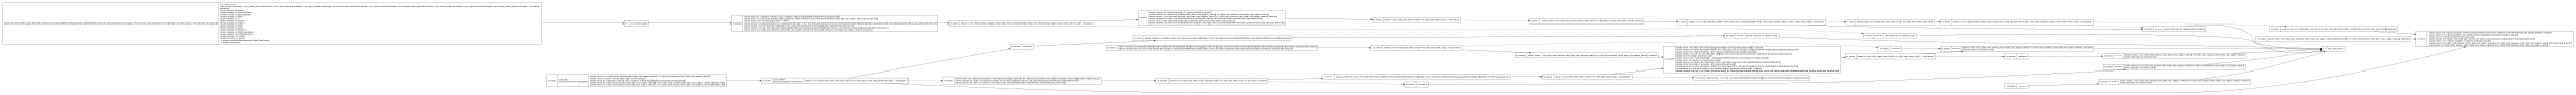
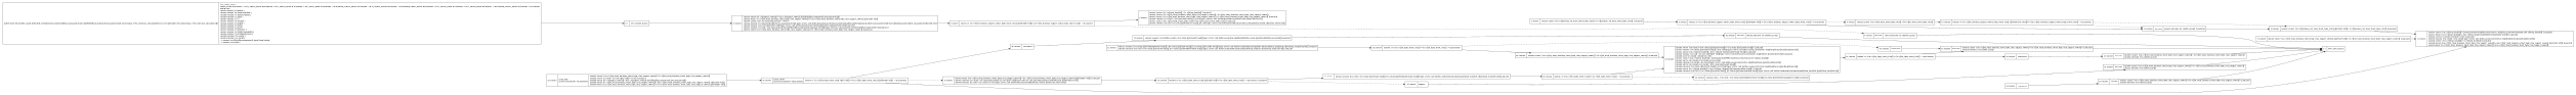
  digraph {
    fontname="Fira Sans"
    rankdir=LR
    node [fontname="Fira Sans" shape=record]
    edge [fontname="Fira Sans"]
    n1 [label="{0\:\ ?|MTH_ENTER_BLOCK\l}"]
    n2 [label="{2\:\ 0x0000|0x0000: MOVE  (r0 I:??[OBJECT, ARRAY]) = (r22 I:??[OBJECT, ARRAY] A[D('$this$toULongOrNull' java.lang.String)]) \l0x0002: MOVE  (r1 I:??[int, float, boolean, short, byte, char, OBJECT, ARRAY]) = (r23 I:??[int, float, boolean, short, byte, char, OBJECT, ARRAY] A[D('radix' int)]) \l0x0004: CONST_STR  (r2 I:java.lang.String) =  \"\<this\>\" \l0x0006: INVOKE  (r0 I:java.lang.Object), (r2 I:java.lang.String) type: STATIC call: kotlin.jvm.internal.Intrinsics.checkNotNullParameter(java.lang.Object, java.lang.String):void A[MD:(java.lang.Object, java.lang.String):void (m)]\l0x0009: INVOKE  (r23 I:int A[D('radix' int)]) type: STATIC call: kotlin.text.CharsKt.checkRadix(int):int A[MD:(int):int (m)] (LINE:249)\l0x000c: INVOKE  (r2 I:int) = (r22 I:java.lang.String A[D('$this$toULongOrNull' java.lang.String)]) type: VIRTUAL call: java.lang.String.length():int A[MD:():int (c)] (LINE:251)\l0x0010: CONST  (r3 I:??[int, float, boolean, short, byte, char, OBJECT, ARRAY]) = (0 ??[int, float, boolean, short, byte, char, OBJECT, ARRAY])  (LINE:252)\l}"]
    n3 [label="{3\:\ 0x0011|0x0011: IF  (r2 I:??[int, boolean, OBJECT, ARRAY, byte, short, char] A[D('length' int)]) != (0 ??[int, boolean, OBJECT, ARRAY, byte, short, char])  \-\> B:5:0x0014 \l}"]
    n4 [label="{4\:\ 0x0013|RETURN\l|0x0013: RETURN  (r3 I:kotlin.ULong) \l}"]
    n5 [label="{5\:\ 0x0014|0x0014: CONST  (r4 I:??[long, double]) = (\-1 ??[long, double])  (LINE:254)\l0x0016: CONST  (r6 I:??[int, float, boolean, short, byte, char, OBJECT, ARRAY]) = (0 ??[int, float, boolean, short, byte, char, OBJECT, ARRAY]) \l0x0017: CONST  (r7 I:??[int, float, boolean, short, byte, char, OBJECT, ARRAY]) = (0 ??[int, float, boolean, short, byte, char, OBJECT, ARRAY])  (LINE:257)\l0x0018: INVOKE  (r7 I:char) = (r0 I:java.lang.String), (r7 I:int) type: VIRTUAL call: java.lang.String.charAt(int):char A[MD:(int):char (c)]\l0x001c: CONST  (r8 I:??[int, float, short, byte, char]) = (48 ??[int, float, short, byte, char])  (LINE:258)\l0x001e: INVOKE  (r8 I:int) = (r7 I:int A[D('firstChar' char)]), (r8 I:int) type: STATIC call: kotlin.jvm.internal.Intrinsics.compare(int, int):int A[MD:(int, int):int (m)]\l}"]
    n6 [label="{1\:\ ?|MTH_EXIT_BLOCK\l}"]
-   n7 [label="{6\:\ 0x0022|0x0022: IF  (r8 I:??[int, byte, short, char]) \>= (0 ??[int, byte, short, char])  \-\> B:14:0x002f \l}"]
    n8 [label="{7\:\ 0x0024|0x0024: CONST  (r8 I:??[boolean, int, float, short, byte, char]) = (1 ??[boolean, int, float, short, byte, char])  (LINE:259)\l}"]
    n9 [label="{8\:\ 0x0025|0x0025: IF  (r2 I:??[int, boolean, OBJECT, ARRAY, byte, short, char] A[D('length' int)]) == (r8 I:??[int, boolean, OBJECT, ARRAY, byte, short, char])  \-\> B:13:0x002e \l}"]
    n10 [label="{14\:\ 0x002f|0x002f: CONST  (r6 I:??[int, float, boolean, short, byte, char, OBJECT, ARRAY] A[D('start' int)]) = (0 ??[int, float, boolean, short, byte, char, OBJECT, ARRAY])  (LINE:262)\l}"]
    n11 [label="{15\:\ 0x0030|0x0030: CONST  (r8 I:??[long, double]) = (512409557603043100(0x71c71c71c71c71c, double:2.0539100454284282E\-274) ??[long, double])  (LINE:266)\l0x0035: MOVE  (r10 I:??[long, double]) = (r8 I:??[long, double] A[D('limitForMaxRadix' long)])  (LINE:268)\l0x0036: CAST (r12 I:long) = (long) (r1 I:int)  (LINE:269)\l0x0037: INVOKE  (r12 I:long) = (r12 I:long) type: STATIC call: kotlin.ULong.constructor\-impl(long):long A[MD:(long):long (m)]\l0x003b: CONST  (r14 I:??[long, double]) = (0 ??[long, double])  (LINE:270)\l0x003d: MOVE  (r16 I:??[int, float, boolean, short, byte, char, OBJECT, ARRAY]) = (r6 I:??[int, float, boolean, short, byte, char, OBJECT, ARRAY] A[D('start' int)])  (LINE:271)\l0x003f: MOVE  (r3 I:??[int, float, boolean, short, byte, char, OBJECT, ARRAY]) = (r16 I:??[int, float, boolean, short, byte, char, OBJECT, ARRAY]) \l}"]
    n12 [label="{9\:\ 0x0027|0x0027: CONST  (r8 I:??[int, float, short, byte, char]) = (43 ??[int, float, short, byte, char]) \l}"]
    n13 [label="{13\:\ 0x002e|RETURN\l|0x002e: RETURN  (r3 I:kotlin.ULong)  (LINE:259)\l}"]
    n14 [label="{10\:\ 0x0029|0x0029: IF  (r7 I:??[int, boolean, OBJECT, ARRAY, byte, short, char] A[D('firstChar' char)]) == (r8 I:??[int, boolean, OBJECT, ARRAY, byte, short, char])  \-\> B:12:0x002c \l}"]
    n15 [label="{12\:\ 0x002c|0x002c: CONST  (r6 I:??[boolean, int, float, short, byte, char] A[D('start' int)]) = (1 ??[boolean, int, float, short, byte, char])  (LINE:260)\l}"]
    n16 [label="{16\:\ 0x0041|LOOP_START\lLOOP:0: B:16:0x0041\-\>B:36:0x0097\l|0x0041: IF  (r3 I:??[int, byte, short, char] A[D('i' int)]) \>= (r2 I:??[int, byte, short, char] A[D('length' int)])  \-\> B:39:0x00a2 \l}"]
    n17 [label="{17\:\ 0x0043|0x0043: MOVE  (r17 I:??[int, float, boolean, short, byte, char, OBJECT, ARRAY]) = (r2 I:??[int, float, boolean, short, byte, char, OBJECT, ARRAY] A[D('length' int)])  (LINE:272)\l0x0045: INVOKE  (r2 I:char) = (r0 I:java.lang.String), (r3 I:int A[D('i' int)]) type: VIRTUAL call: java.lang.String.charAt(int):char A[MD:(int):char (c)]\l0x0049: INVOKE  (r2 I:int) = (r2 I:char), (r1 I:int) type: STATIC call: kotlin.text.CharsKt.digitOf(char, int):int A[MD:(char, int):int (m)]\l}"]
    n18 [label="{39\:\ 0x00a2|SYNTHETIC\l}"]
    n19 [label="{18\:\ 0x004d|0x004d: IF  (r2 I:??[int, byte, short, char] A[D('digit' int)]) \>= (0 ??[int, byte, short, char])  \-\> B:21:0x0052  (LINE:274)\l}"]
    n20 [label="{37\:\ 0x00a2|0x00a2: INVOKE  (r0 I:kotlin.ULong) = (r14 I:long A[D('result' long)]) type: STATIC call: kotlin.ULong.box\-impl(long):kotlin.ULong A[MD:(long):kotlin.ULong (m)] (LINE:294)\l}"]
    n21 [label="{21\:\ 0x0052|0x0052: INVOKE  (r18 I:int) = (r14 I:long A[D('result' long)]), (r10 I:long A[D('limitBeforeMul' long)]) type: STATIC call: kotlin.UnsignedKt.ulongCompare(long, long):int A[MD:(long, long):int (m)] (LINE:275)\l}"]
-   n22 [label="{41\:\ 0x004f|SYNTHETIC\l}"]
+   n22 [label="{41\:\ 0x004f|OBJECT\l}"]
    n23 [label="{22\:\ 0x0056|0x0056: IF  (r18 I:??[int, byte, short, char]) \<= (0 ??[int, byte, short, char])  \-\> B:32:0x006f \l}"]
    n24 [label="{19\:\ 0x004f|RETURN\l|0x004f: CONST  (r16 I:??[int, float, boolean, short, byte, char, OBJECT, ARRAY]) = (0 ??[int, float, boolean, short, byte, char, OBJECT, ARRAY]) \l0x0051: RETURN  (r16 I:kotlin.ULong) \l}"]
    n25 [label="{23\:\ 0x0058|0x0058: CMP_L  (r18 I:int) = (r10 I:long A[D('limitBeforeMul' long)]), (r8 I:long A[D('limitForMaxRadix' long)])  (LINE:276)\l}"]
    n26 [label="{32\:\ 0x006f|0x006f: ARITH  (r18 I:long) = (r14 I:long A[D('result' long)]) * (r12 I:long A[D('uradix' long)])  (LINE:287)\l0x0071: INVOKE  (r14 I:long A[D('result' long)]) = (r18 I:long) type: STATIC call: kotlin.ULong.constructor\-impl(long):long A[MD:(long):long (m)]\l0x0075: MOVE  (r18 I:??[long, double]) = (r14 I:??[long, double] A[D('result' long)])  (LINE:289)\l0x0077: INVOKE  (r0 I:int) = (r2 I:int A[D('digit' int)]) type: STATIC call: kotlin.UInt.constructor\-impl(int):int A[MD:(int):int (m)] (LINE:290)\l0x007b: CAST (r0 I:long) = (long) (r0 I:int) \l0x007c: CONST  (r20 I:??[long, double]) = (4294967295(0xffffffff, double:2.1219957905E\-314) ??[long, double]) \l0x0081: ARITH  (r0 I:long) = (r0 I:long) & (r20 I:long) \l0x0083: INVOKE  (r0 I:long) = (r0 I:long) type: STATIC call: kotlin.ULong.constructor\-impl(long):long A[MD:(long):long (m)]\l0x0087: ARITH  (r0 I:long) = (r0 I:long) + (r14 I:long A[D('result' long)]) \l0x0088: INVOKE  (r14 I:long A[D('result' long)]) = (r0 I:long) type: STATIC call: kotlin.ULong.constructor\-impl(long):long A[MD:(long):long (m)]\l0x008c: MOVE  (r0 I:??[long, double]) = (r18 I:??[long, double] A[D('beforeAdding' long)])  (LINE:291)\l0x008e: INVOKE  (r18 I:int) = (r14 I:long A[D('result' long)]), (r0 I:long A[D('beforeAdding' long)]) type: STATIC call: kotlin.UnsignedKt.ulongCompare(long, long):int A[MD:(long, long):int (m)]\l}"]
    n27 [label="{33\:\ 0x0092|0x0092: IF  (r18 I:??[int, byte, short, char]) \>= (0 ??[int, byte, short, char])  \-\> B:36:0x0097 \l}"]
    n28 [label="{25\:\ 0x005c|0x005c: INVOKE  (r10 I:long A[D('limitBeforeMul' long)]) = (r4 I:long A[D('limit' long)]), (r12 I:long A[D('uradix' long)]) type: STATIC call: kotlin.UnsignedKt.ulongDivide\-eb3DHEI(long, long):long A[MD:(long, long):long (m)] (LINE:277)\l0x0060: INVOKE  (r18 I:int) = (r14 I:long A[D('result' long)]), (r10 I:long A[D('limitBeforeMul' long)]) type: STATIC call: kotlin.UnsignedKt.ulongCompare(long, long):int A[MD:(long, long):int (m)] (LINE:279)\l}"]
    n29 [label="{26\:\ 0x0064|0x0064: IF  (r18 I:??[int, byte, short, char]) \<= (0 ??[int, byte, short, char])  \-\> B:29:0x0069 \l}"]
    n30 [label="{43\:\ 0x006c|SYNTHETIC\l}"]
    n31 [label="{30\:\ 0x006c|RETURN\l|0x006c: CONST  (r16 I:??[int, float, boolean, short, byte, char, OBJECT, ARRAY]) = (0 ??[int, float, boolean, short, byte, char, OBJECT, ARRAY])  (LINE:283)\l0x006e: RETURN  (r16 I:kotlin.ULong) \l}"]
    n32 [label="{29\:\ 0x0069|0x0069: CONST  (r16 I:??[int, float, boolean, short, byte, char, OBJECT, ARRAY]) = (0 ??[int, float, boolean, short, byte, char, OBJECT, ARRAY])  (LINE:279)\l}"]
    n33 [label="{40\:\ 0x0066|SYNTHETIC\l}"]
    n34 [label="{27\:\ 0x0066|RETURN\l|0x0066: CONST  (r16 I:??[int, float, boolean, short, byte, char, OBJECT, ARRAY]) = (0 ??[int, float, boolean, short, byte, char, OBJECT, ARRAY])  (LINE:280)\l0x0068: RETURN  (r16 I:kotlin.ULong) \l}"]
    n35 [label="{42\:\ 0x0094|SYNTHETIC\l}"]
    n36 [label="{36\:\ 0x0097|LOOP_END\lLOOP:0: B:16:0x0041\-\>B:36:0x0097\l|0x0097: CONST  (r16 I:??[int, float, boolean, short, byte, char, OBJECT, ARRAY]) = (0 ??[int, float, boolean, short, byte, char, OBJECT, ARRAY]) \l0x0099: ARITH  (r3 I:int) = (r3 I:int A[D('i' int)]) + (1 int)  (LINE:271)\l0x009b: MOVE  (r0 I:??[OBJECT, ARRAY]) = (r22 I:??[OBJECT, ARRAY] A[D('$this$toULongOrNull' java.lang.String)]) \l0x009d: MOVE  (r1 I:??[int, float, boolean, short, byte, char, OBJECT, ARRAY]) = (r23 I:??[int, float, boolean, short, byte, char, OBJECT, ARRAY] A[D('radix' int)]) \l0x009f: MOVE  (r2 I:??[int, float, boolean, short, byte, char, OBJECT, ARRAY]) = (r17 I:??[int, float, boolean, short, byte, char, OBJECT, ARRAY] A[D('length' int)]) \l}"]
    n37 [label="{34\:\ 0x0094|RETURN\l|0x0094: CONST  (r16 I:??[int, float, boolean, short, byte, char, OBJECT, ARRAY]) = (0 ??[int, float, boolean, short, byte, char, OBJECT, ARRAY]) \l0x0096: RETURN  (r16 I:kotlin.ULong) \l}"]
    n38 [label="{38\:\ 0x00a6|RETURN\l|0x00a6: RETURN  (r0 I:kotlin.ULong) \l}"]
    n39 [label="{public static final kotlin.ULong kotlin.text.UStringsKt.toULongOrNull((r22 I:java.lang.String A[D('$this$toULongOrNull' java.lang.String), IMMUTABLE_TYPE, METHOD_ARGUMENT]), (r23 I:int A[D('radix' int), IMMUTABLE_TYPE, METHOD_ARGUMENT]))  | USE_LINES_HINTS\lCROSS_EDGE: B:20:0x0051 \-\> B:1:?, CROSS_EDGE: B:28:0x0068 \-\> B:1:?, CROSS_EDGE: B:35:0x0096 \-\> B:1:?, BACK_EDGE: B:36:0x0097 \-\> B:16:0x0041, CROSS_EDGE: B:31:0x006e \-\> B:1:?, CROSS_EDGE: B:22:0x0056 \-\> B:32:0x006f, CROSS_EDGE: B:38:0x00a6 \-\> B:1:?, CROSS_EDGE: B:13:0x002e \-\> B:1:?, CROSS_EDGE: B:8:0x0025 \-\> B:13:0x002e, CROSS_EDGE: B:14:0x002f \-\> B:15:0x0030\lDebug Info:\l  0x0010\-0x0045: r2 'length' I\l  0x0077\-0x008e: r18 'beforeAdding' J\l  0x008e\-0x0099: r0 'beforeAdding' J\l  0x004d\-0x0099: r2 'digit' I\l  0x0041\-0x00a2: r3 'i' I\l  0x0045\-0x00a2: r17 'length' I\l  0x00a2\-0x00a6: r2 'length' I\l  0x0016\-0x00a6: r4 'limit' J\l  0x0017\-0x00a6: r6 'start' I\l  0x001c\-0x00a6: r7 'firstChar' C\l  0x0035\-0x00a6: r8 'limitForMaxRadix' J\l  0x0036\-0x00a6: r10 'limitBeforeMul' J\l  0x003b\-0x00a6: r12 'uradix' J\l  0x003d\-0x00a6: r14 'result' J\l  \-1 \-0x00a6: r22 '$this$toULongOrNull' Ljava\/lang\/String;\l  \-1 \-0x00a6: r23 'radix' I\l}"]
    n1 -> n2
    n2 -> n3
    n3 -> n4 [style=dashed]
    n3 -> n5
    n4 -> n6
-   n5 -> n7
-   n7 -> n8 [style=dashed]
    n8 -> n9
    n9 -> n12 [style=dashed]
    n9 -> n13
    n10 -> n11
    n12 -> n14
-   n13 -> n6
+   n13 -> n15
    n14 -> n13 [style=dashed]
    n14 -> n15 [style=dashed]
    n15 -> n11
    n16 -> n11
    n16 -> n17 [style=dashed]
    n16 -> n18
    n17 -> n19
    n18 -> n20
    n19 -> n21
    n19 -> n22 [style=dashed]
    n20 -> n38
    n21 -> n23
    n22 -> n24
    n23 -> n25 [style=dashed]
    n23 -> n26
    n24 -> n6
    n26 -> n27
    n27 -> n34
    n27 -> n35 [style=solid]
    n28 -> n29
    n29 -> n32
    n29 -> n33 [style=dashed]
    n30 -> n31
    n31 -> n6
    n32 -> n26
    n33 -> n34
    n34 -> n6
    n35 -> n37
    n36 -> n16
    n37 -> n6
    n38 -> n6
    n39 -> n1
  }
